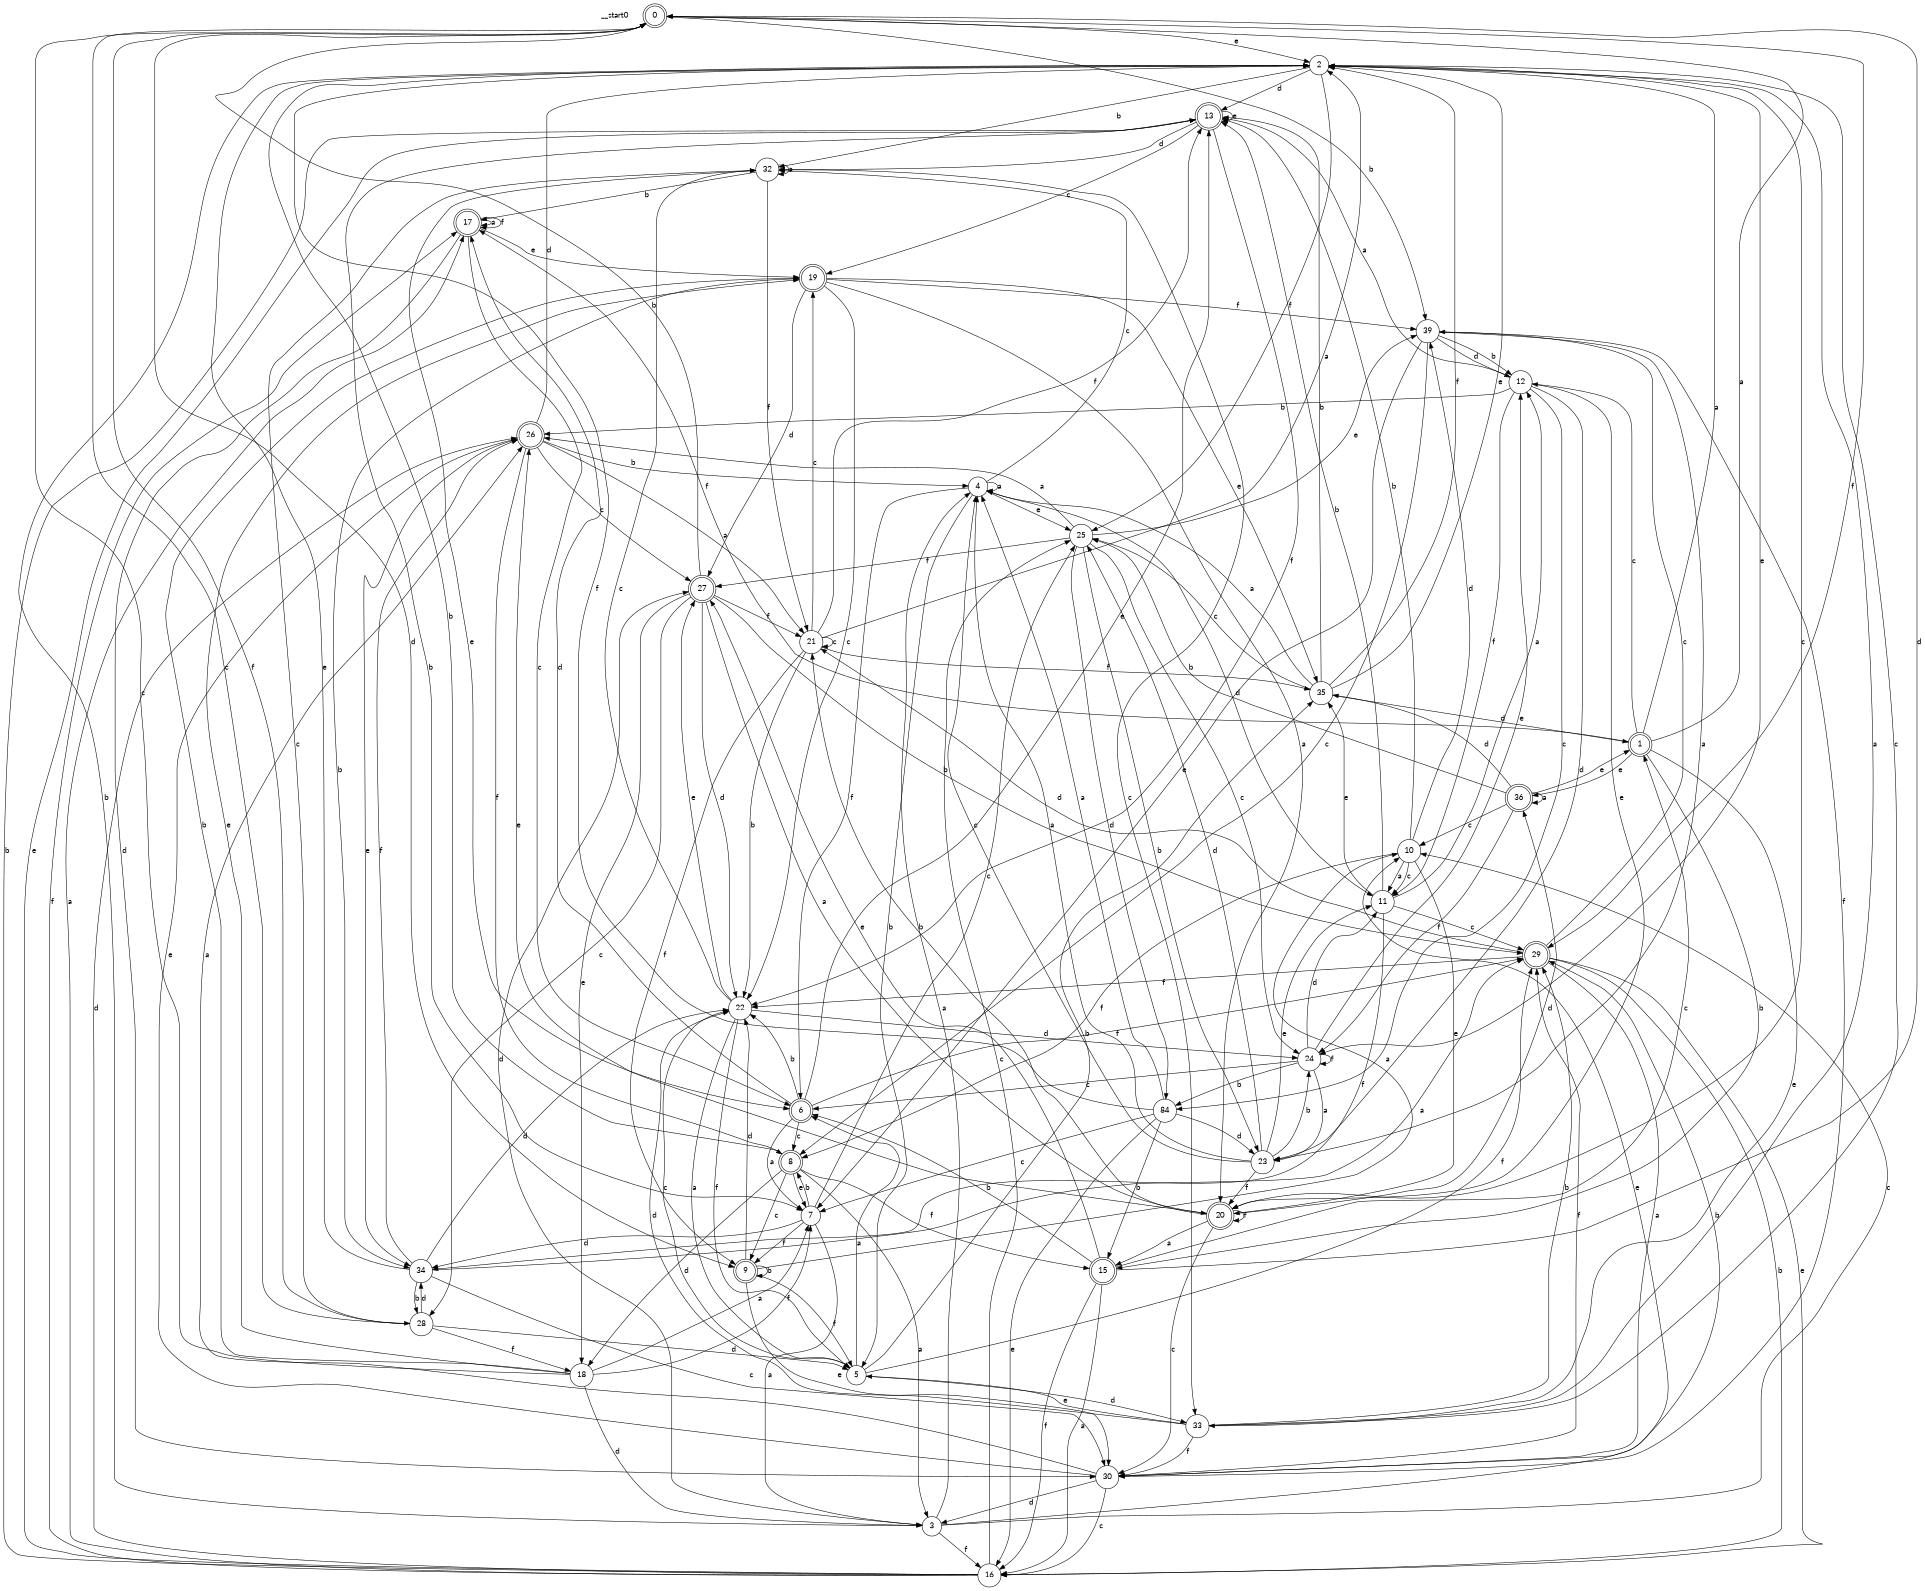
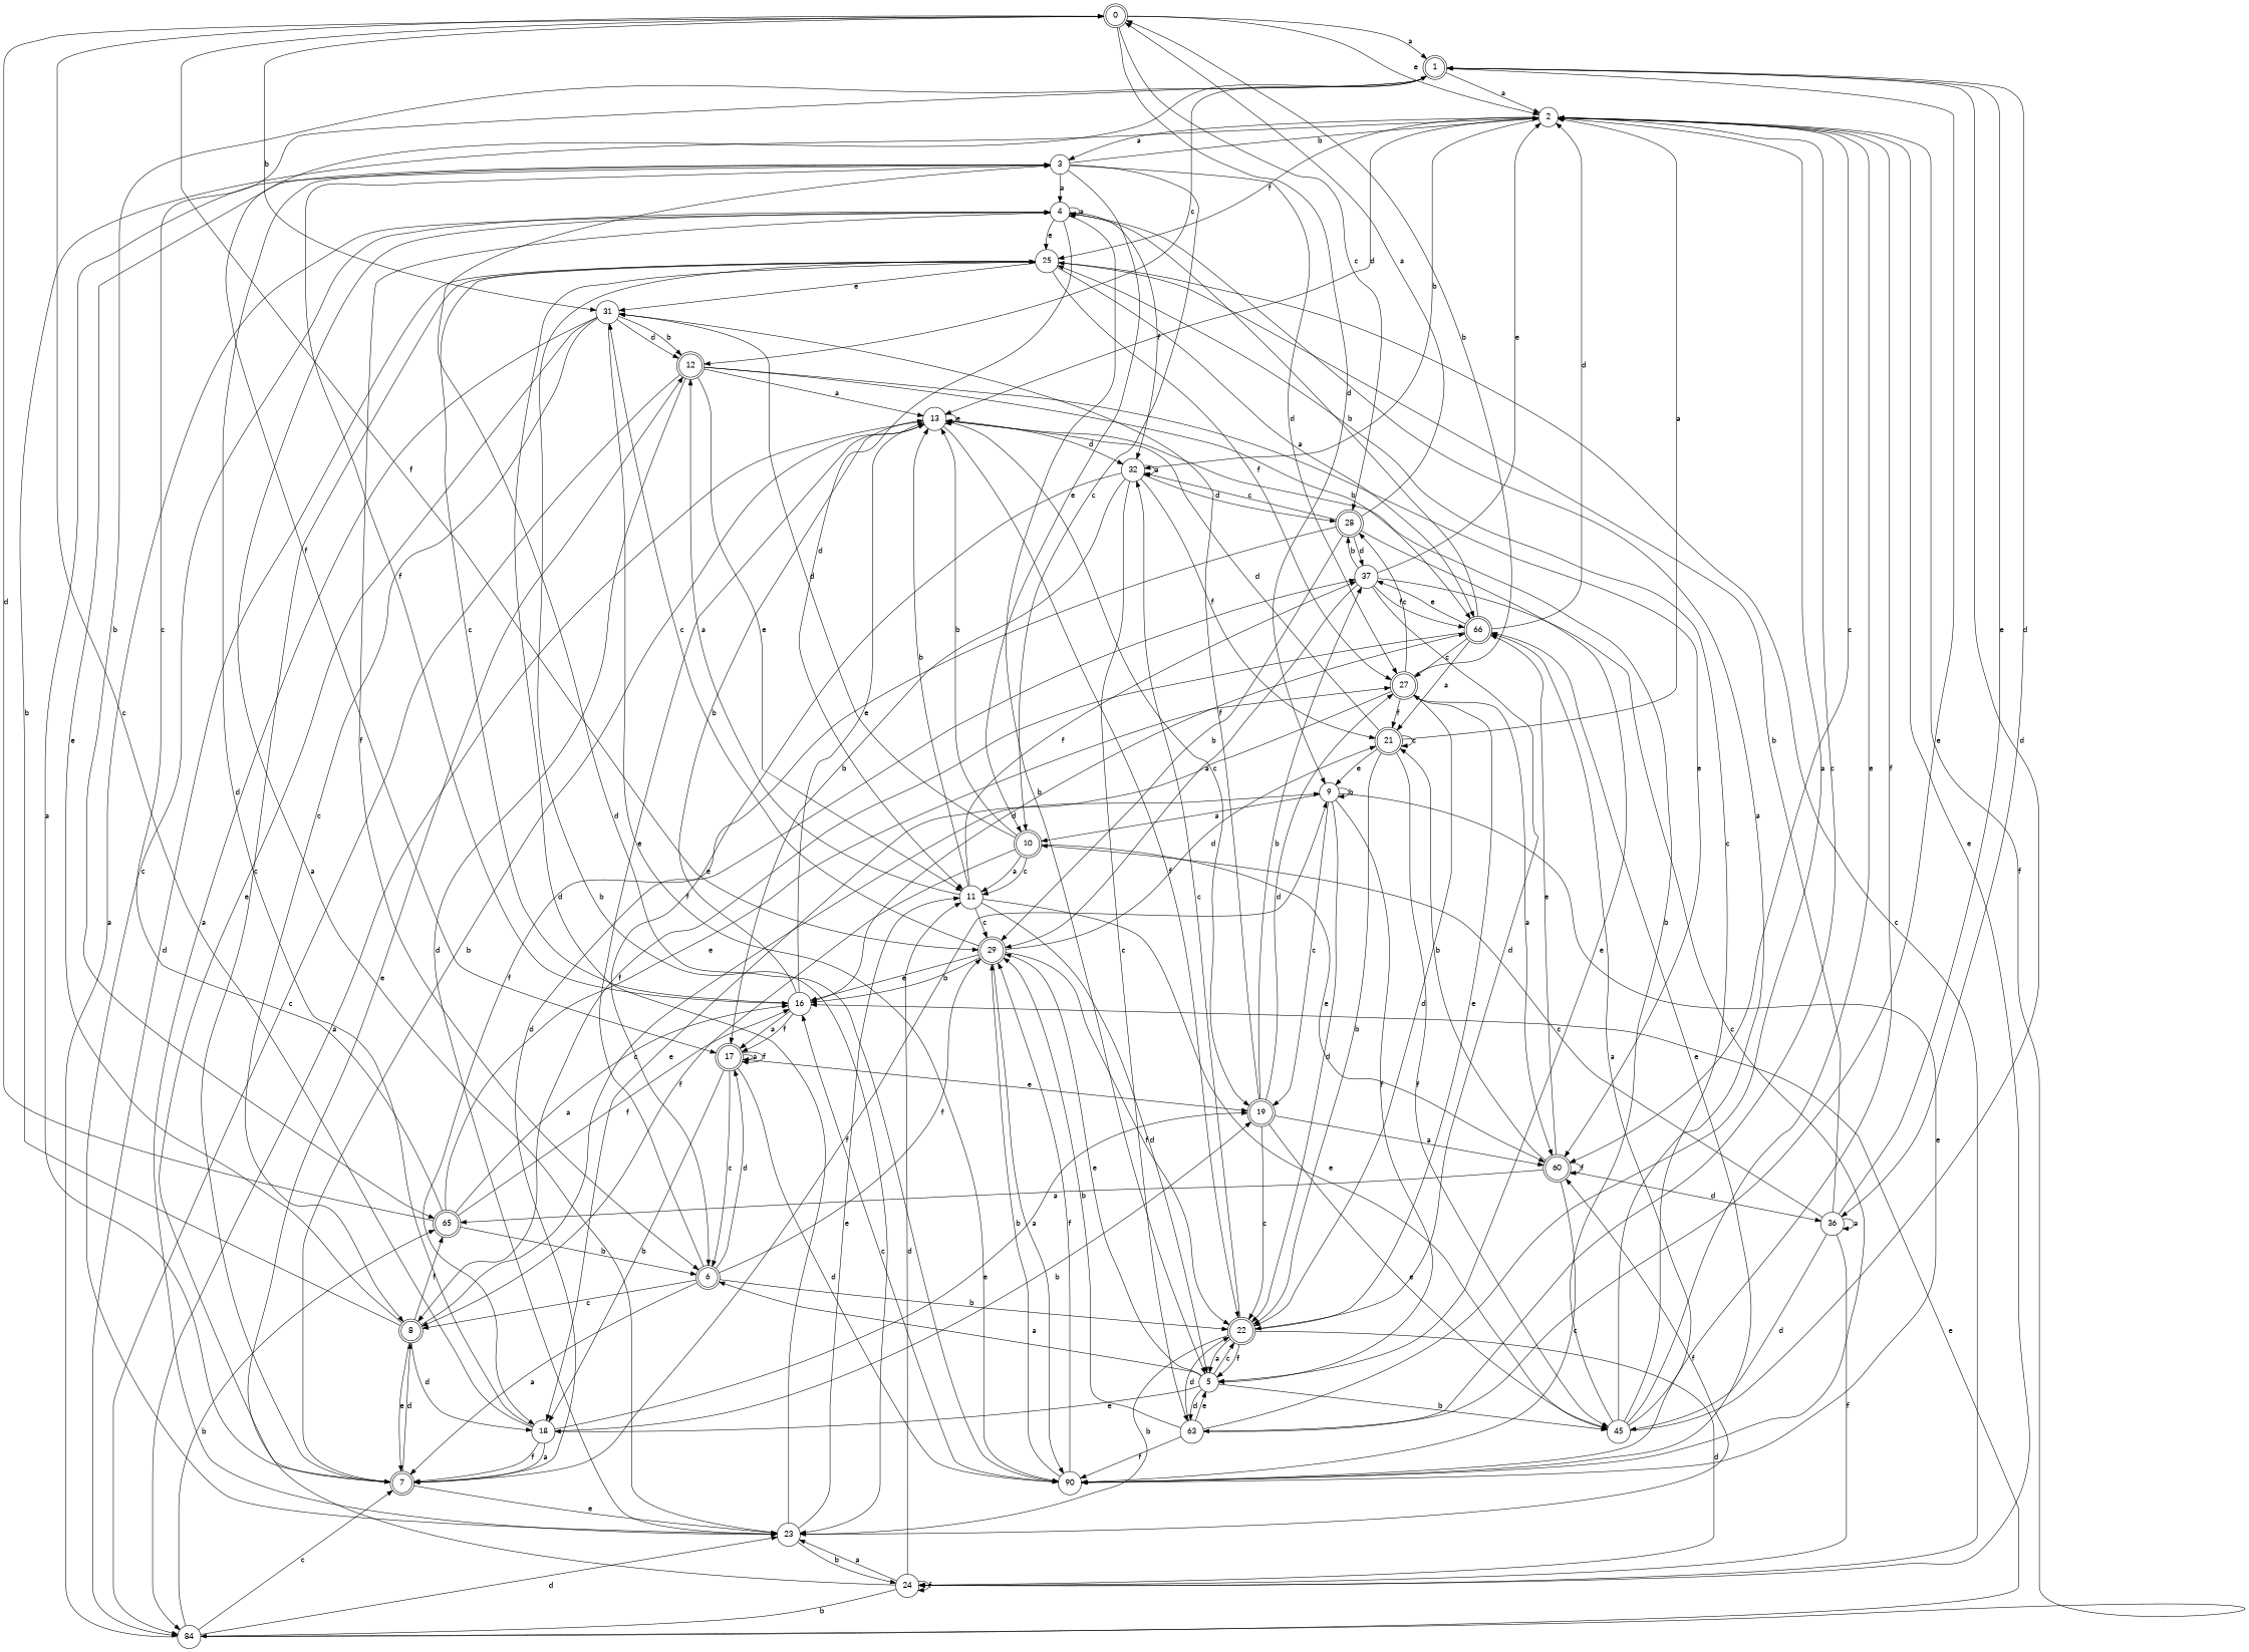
  digraph {
    fontname=Lato
    rankdir=TB
    node [fontname=Lato shape=circle color=black fillcolor=white style=filled]
    edge [fontname=Lato]
-   __start0 [shape=none color="" fillcolor="" style=""]
    n2 [label=0 shape=doublecircle style="rounded,filled"]
    n3 [label=1 shape=doublecircle style="rounded,filled"]
    n4 [label=2]
-   n5 [label=9 shape=doublecircle style="rounded,filled"]
-   n6 [label=28 style="rounded,filled"]
+   n5 [label=9 style="rounded,filled"]
+   n6 [label=28 shape=doublecircle style="rounded,filled"]
    n7 [label=29 shape=doublecircle style="rounded,filled"]
-   n8 [label=39]
-   n9 [label=12]
-   n10 [label=15 shape=doublecircle style="rounded,filled"]
+   n8 [label=31]
+   n9 [label=12 shape=doublecircle]
+   n10 [label=65 shape=doublecircle style="rounded,filled"]
    n11 [label=17 shape=doublecircle style="rounded,filled"]
-   n12 [label=33]
-   n13 [label=36 shape=doublecircle]
+   n12 [label=63]
+   n13 [label=36]
    n14 [label=3]
-   n15 [label=13 shape=doublecircle style="rounded,filled"]
-   n16 [label=20 shape=doublecircle style="rounded,filled"]
+   n15 [label=13 style="rounded,filled"]
+   n16 [label=60 shape=doublecircle style="rounded,filled"]
    n17 [label=24]
    n18 [label=25]
    n19 [label=32]
-   n20 [label=10]
+   n20 [label=10 shape=doublecircle]
    n21 [label=5]
-   n22 [label=22 style="rounded,filled"]
+   n22 [label=22 shape=doublecircle style="rounded,filled"]
    n23 [label=19 shape=doublecircle style="rounded,filled"]
-   n24 [label=30]
+   n24 [label=90]
    n25 [label=18]
-   n26 [label=34]
+   n26 [label=37]
    n27 [label=16]
-   n28 [label=21 style="rounded,filled"]
-   n29 [label=7]
+   n28 [label=21 shape=doublecircle style="rounded,filled"]
+   n29 [label=7 shape=doublecircle]
    n30 [label=8 shape=doublecircle style="rounded,filled"]
    n31 [label=23]
    n32 [label=11]
    n33 [label=84]
-   n34 [label=26 shape=doublecircle style="rounded,filled"]
+   n34 [label=66 shape=doublecircle style="rounded,filled"]
    n35 [label=27 shape=doublecircle style="rounded,filled"]
    n36 [label=6 shape=doublecircle style="rounded,filled"]
-   n37 [label=35]
+   n37 [label=45]
    n38 [label=4]
-   n3 -> n2 [label=a]
+   n2 -> n3 [label=a]
    n2 -> n4 [label=e]
    n2 -> n5 [label=d]
    n2 -> n6 [label=c]
    n2 -> n7 [label=f]
    n2 -> n8 [label=b]
    n3 -> n4 [label=a]
    n3 -> n9 [label=c]
    n3 -> n10 [label=b]
    n3 -> n11 [label=f]
    n3 -> n12 [label=e]
-   n3 -> n13 [label=e]
+   n3 -> n13 [label=d]
+   n4 -> n14 [label=a]
    n4 -> n15 [label=d]
    n4 -> n16 [label=c]
    n4 -> n17 [label=e]
    n4 -> n18 [label=f]
    n4 -> n19 [label=b]
    n5 -> n5 [label=b]
    n5 -> n20 [label=a]
    n5 -> n21 [label=f]
    n5 -> n22 [label=d]
-   n28 -> n23 [label=c]
+   n5 -> n23 [label=c]
    n5 -> n24 [label=e]
-   n6 -> n2 [label=f]
-   n35 -> n7 [label=b]
+   n6 -> n2 [label=a]
+   n6 -> n7 [label=b]
    n6 -> n19 [label=c]
-   n6 -> n21 [label=d]
+   n6 -> n21 [label=e]
    n6 -> n25 [label=f]
    n6 -> n26 [label=d]
    n7 -> n8 [label=c]
    n7 -> n22 [label=f]
    n7 -> n24 [label=a]
    n7 -> n27 [label=b]
    n7 -> n27 [label=e]
    n7 -> n28 [label=d]
    n8 -> n9 [label=b]
    n8 -> n9 [label=d]
    n8 -> n24 [label=f]
    n8 -> n29 [label=e]
    n8 -> n30 [label=c]
    n8 -> n31 [label=a]
    n9 -> n15 [label=a]
    n9 -> n16 [label=e]
    n9 -> n31 [label=d]
-   n9 -> n32 [label=f]
+   n9 -> n32 [label=e]
    n9 -> n33 [label=c]
    n9 -> n34 [label=b]
    n10 -> n2 [label=d]
    n10 -> n3 [label=c]
    n10 -> n27 [label=a]
    n10 -> n27 [label=f]
    n10 -> n35 [label=e]
    n10 -> n36 [label=b]
    n11 -> n11 [label=a]
    n11 -> n11 [label=f]
    n11 -> n23 [label=e]
    n11 -> n24 [label=d]
+   n11 -> n25 [label=b]
    n11 -> n36 [label=c]
    n12 -> n4 [label=a]
    n12 -> n4 [label=c]
    n12 -> n7 [label=b]
    n12 -> n21 [label=e]
    n12 -> n22 [label=d]
    n12 -> n24 [label=f]
    n13 -> n3 [label=e]
    n13 -> n13 [label=a]
    n13 -> n17 [label=f]
    n13 -> n18 [label=b]
    n13 -> n20 [label=c]
    n13 -> n37 [label=d]
    n14 -> n4 [label=b]
    n14 -> n20 [label=c]
    n14 -> n20 [label=e]
    n14 -> n27 [label=f]
    n14 -> n35 [label=d]
    n14 -> n38 [label=a]
    n15 -> n15 [label=e]
    n15 -> n19 [label=d]
    n15 -> n22 [label=f]
    n15 -> n23 [label=c]
    n15 -> n29 [label=b]
+   n15 -> n33 [label=a]
    n16 -> n10 [label=a]
    n16 -> n13 [label=d]
    n16 -> n16 [label=f]
    n16 -> n24 [label=c]
    n16 -> n28 [label=b]
    n16 -> n34 [label=e]
    n17 -> n9 [label=e]
    n17 -> n17 [label=f]
    n17 -> n31 [label=a]
    n17 -> n32 [label=d]
    n17 -> n33 [label=b]
-   n17 -> n36 [label=c]
    n18 -> n8 [label=e]
    n18 -> n17 [label=c]
    n18 -> n31 [label=b]
    n18 -> n33 [label=d]
    n18 -> n34 [label=a]
    n18 -> n35 [label=f]
+   n19 -> n6 [label=d]
    n19 -> n11 [label=b]
    n19 -> n12 [label=c]
    n19 -> n19 [label=a]
    n19 -> n28 [label=f]
    n19 -> n36 [label=e]
    n20 -> n8 [label=d]
    n20 -> n15 [label=b]
    n20 -> n16 [label=e]
    n20 -> n30 [label=f]
    n20 -> n32 [label=a]
    n20 -> n32 [label=c]
-   n21 -> n7 [label=f]
+   n21 -> n7 [label=e]
    n21 -> n12 [label=d]
    n21 -> n22 [label=c]
+   n21 -> n25 [label=e]
    n21 -> n36 [label=a]
    n21 -> n37 [label=b]
    n22 -> n17 [label=d]
    n22 -> n19 [label=c]
    n22 -> n21 [label=a]
    n22 -> n21 [label=f]
+   n22 -> n31 [label=b]
    n22 -> n35 [label=e]
    n23 -> n8 [label=f]
    n23 -> n16 [label=a]
    n23 -> n22 [label=c]
    n23 -> n26 [label=b]
    n23 -> n35 [label=d]
    n23 -> n37 [label=e]
    n24 -> n7 [label=b]
    n24 -> n7 [label=f]
    n24 -> n14 [label=d]
    n24 -> n27 [label=c]
    n24 -> n34 [label=a]
    n24 -> n34 [label=e]
    n25 -> n2 [label=c]
    n25 -> n14 [label=d]
    n25 -> n23 [label=b]
    n25 -> n23 [label=e]
    n25 -> n29 [label=a]
    n25 -> n29 [label=f]
    n26 -> n4 [label=e]
    n26 -> n6 [label=b]
    n26 -> n7 [label=a]
    n26 -> n22 [label=d]
    n26 -> n24 [label=c]
    n26 -> n34 [label=f]
    n27 -> n11 [label=a]
    n27 -> n11 [label=f]
    n27 -> n15 [label=b]
    n27 -> n15 [label=e]
    n27 -> n18 [label=c]
    n27 -> n34 [label=d]
    n28 -> n4 [label=a]
-   n28 -> n5 [label=f]
-   n28 -> n15 [label=f]
+   n28 -> n5 [label=e]
+   n28 -> n15 [label=d]
    n28 -> n22 [label=b]
    n28 -> n28 [label=c]
    n28 -> n37 [label=f]
    n29 -> n5 [label=f]
    n29 -> n14 [label=a]
    n29 -> n18 [label=c]
    n29 -> n26 [label=d]
-   n29 -> n30 [label=b]
+   n29 -> n30 [label=d]
+   n29 -> n31 [label=e]
    n30 -> n4 [label=b]
    n30 -> n5 [label=c]
    n30 -> n10 [label=f]
-   n30 -> n14 [label=a]
+   n30 -> n14 [label=e]
    n30 -> n25 [label=d]
    n30 -> n29 [label=e]
    n31 -> n16 [label=f]
    n31 -> n17 [label=b]
    n31 -> n18 [label=d]
    n31 -> n32 [label=e]
    n31 -> n38 [label=a]
    n31 -> n38 [label=c]
    n32 -> n7 [label=c]
    n32 -> n9 [label=a]
    n32 -> n15 [label=b]
+   n32 -> n21 [label=d]
    n32 -> n26 [label=f]
    n32 -> n37 [label=e]
    n33 -> n4 [label=f]
    n33 -> n10 [label=b]
    n33 -> n27 [label=e]
    n33 -> n29 [label=c]
    n33 -> n31 [label=d]
    n33 -> n38 [label=a]
    n34 -> n4 [label=d]
    n34 -> n26 [label=e]
    n34 -> n28 [label=a]
    n34 -> n30 [label=f]
    n34 -> n35 [label=c]
    n34 -> n38 [label=b]
    n35 -> n2 [label=b]
    n35 -> n6 [label=c]
    n35 -> n16 [label=a]
    n35 -> n22 [label=d]
    n35 -> n25 [label=e]
    n35 -> n28 [label=f]
    n36 -> n7 [label=f]
    n36 -> n11 [label=d]
    n36 -> n15 [label=e]
    n36 -> n22 [label=b]
    n36 -> n29 [label=a]
    n36 -> n30 [label=c]
    n37 -> n3 [label=d]
    n37 -> n4 [label=e]
    n37 -> n4 [label=f]
    n37 -> n15 [label=b]
    n37 -> n18 [label=c]
    n37 -> n38 [label=a]
    n38 -> n18 [label=e]
-   n38 -> n19 [label=c]
+   n38 -> n19 [label=f]
    n38 -> n21 [label=b]
    n38 -> n32 [label=d]
    n38 -> n36 [label=f]
    n38 -> n38 [label=a]
  }
